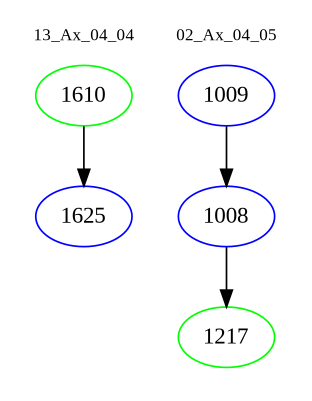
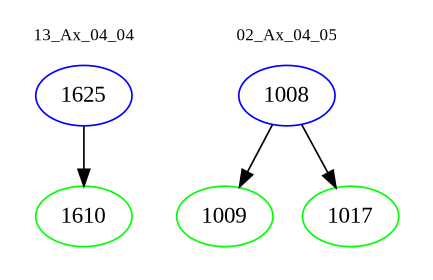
  digraph {
    fontname="Liberation Serif"
    node [color=green fontname="Liberation Serif"]
    edge [color=black fontname="Liberation Serif"]
    n1 [label=1610]
    n2 [color=blue label=1625]
-   n3 [color=blue label=1009]
+   n3 [label=1009]
    n4 [color=blue label=1008]
-   n5 [label=1217]
+   n5 [label=1017]
    subgraph cluster_1 {
      color=white
      fontsize=10
      label="13_Ax_04_04"
      n1
      n2
    }
    subgraph cluster_2 {
      color=white
      fontsize=10
      label="02_Ax_04_05"
      n3
      n4
      n5
    }
-   n1 -> n2
-   n3 -> n4
+   n2 -> n1
+   n4 -> n3
    n4 -> n5
  }
